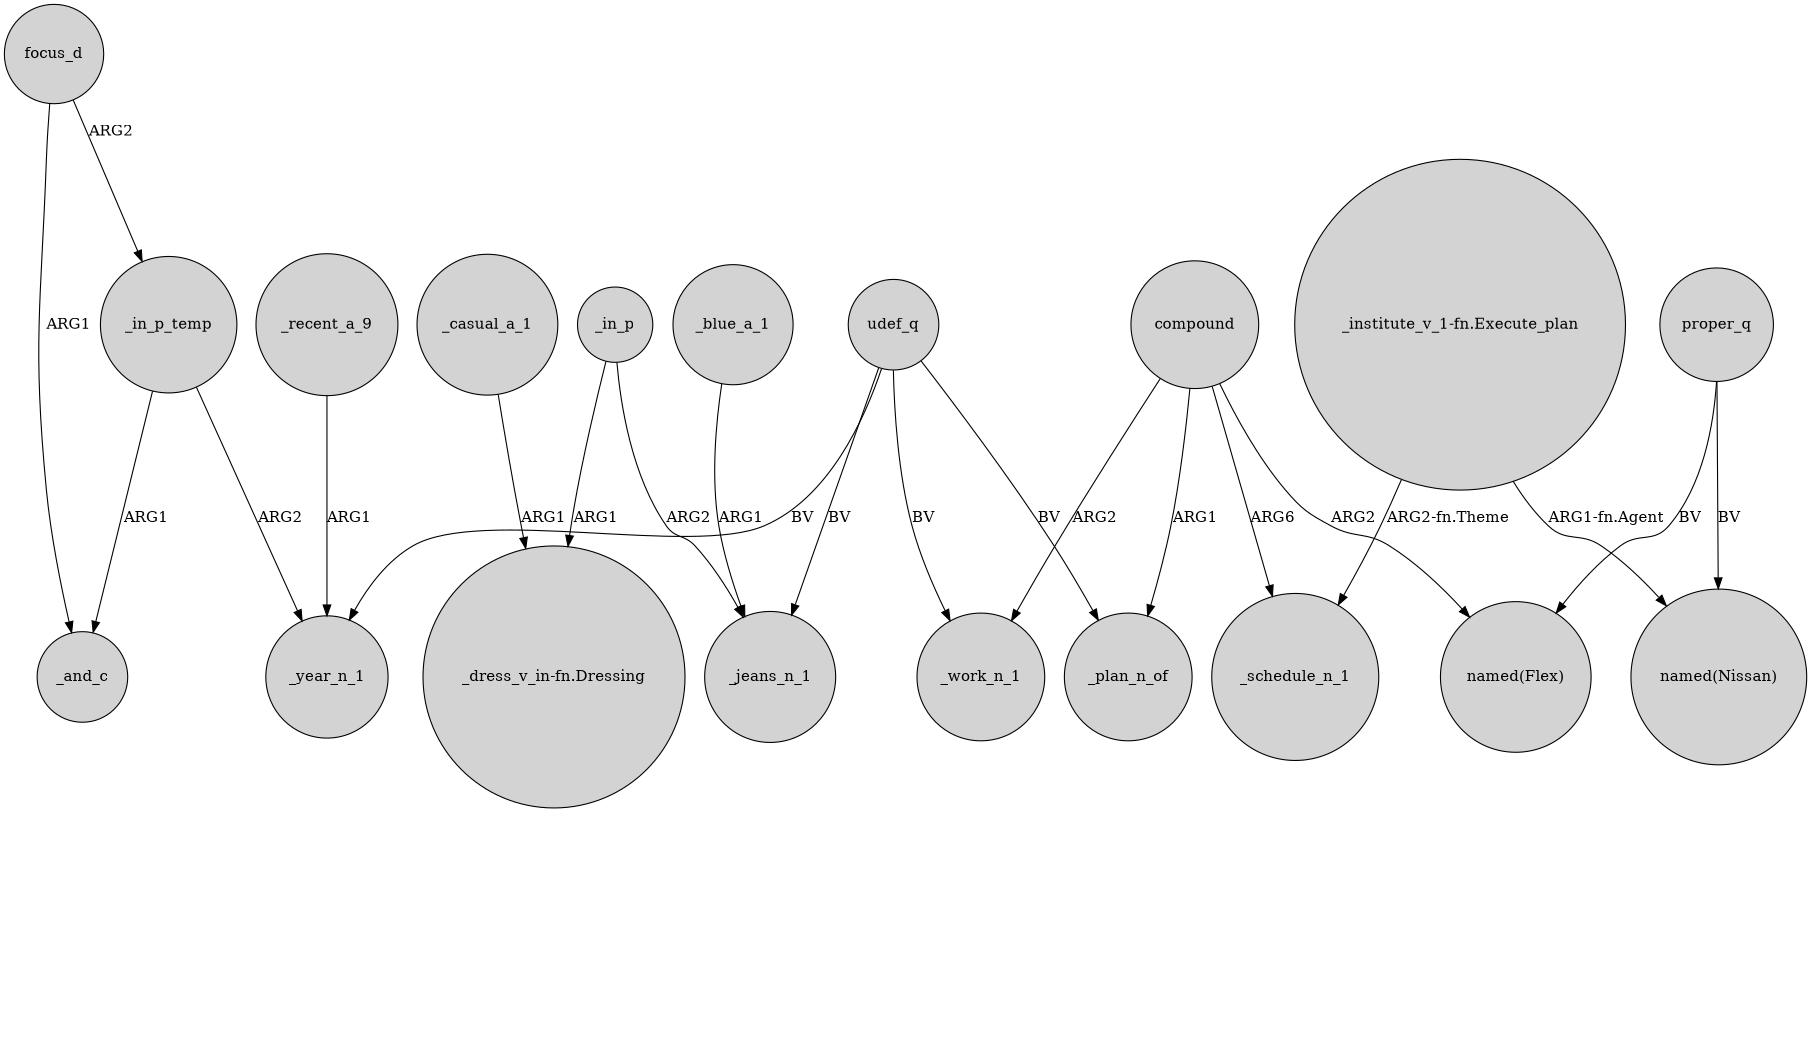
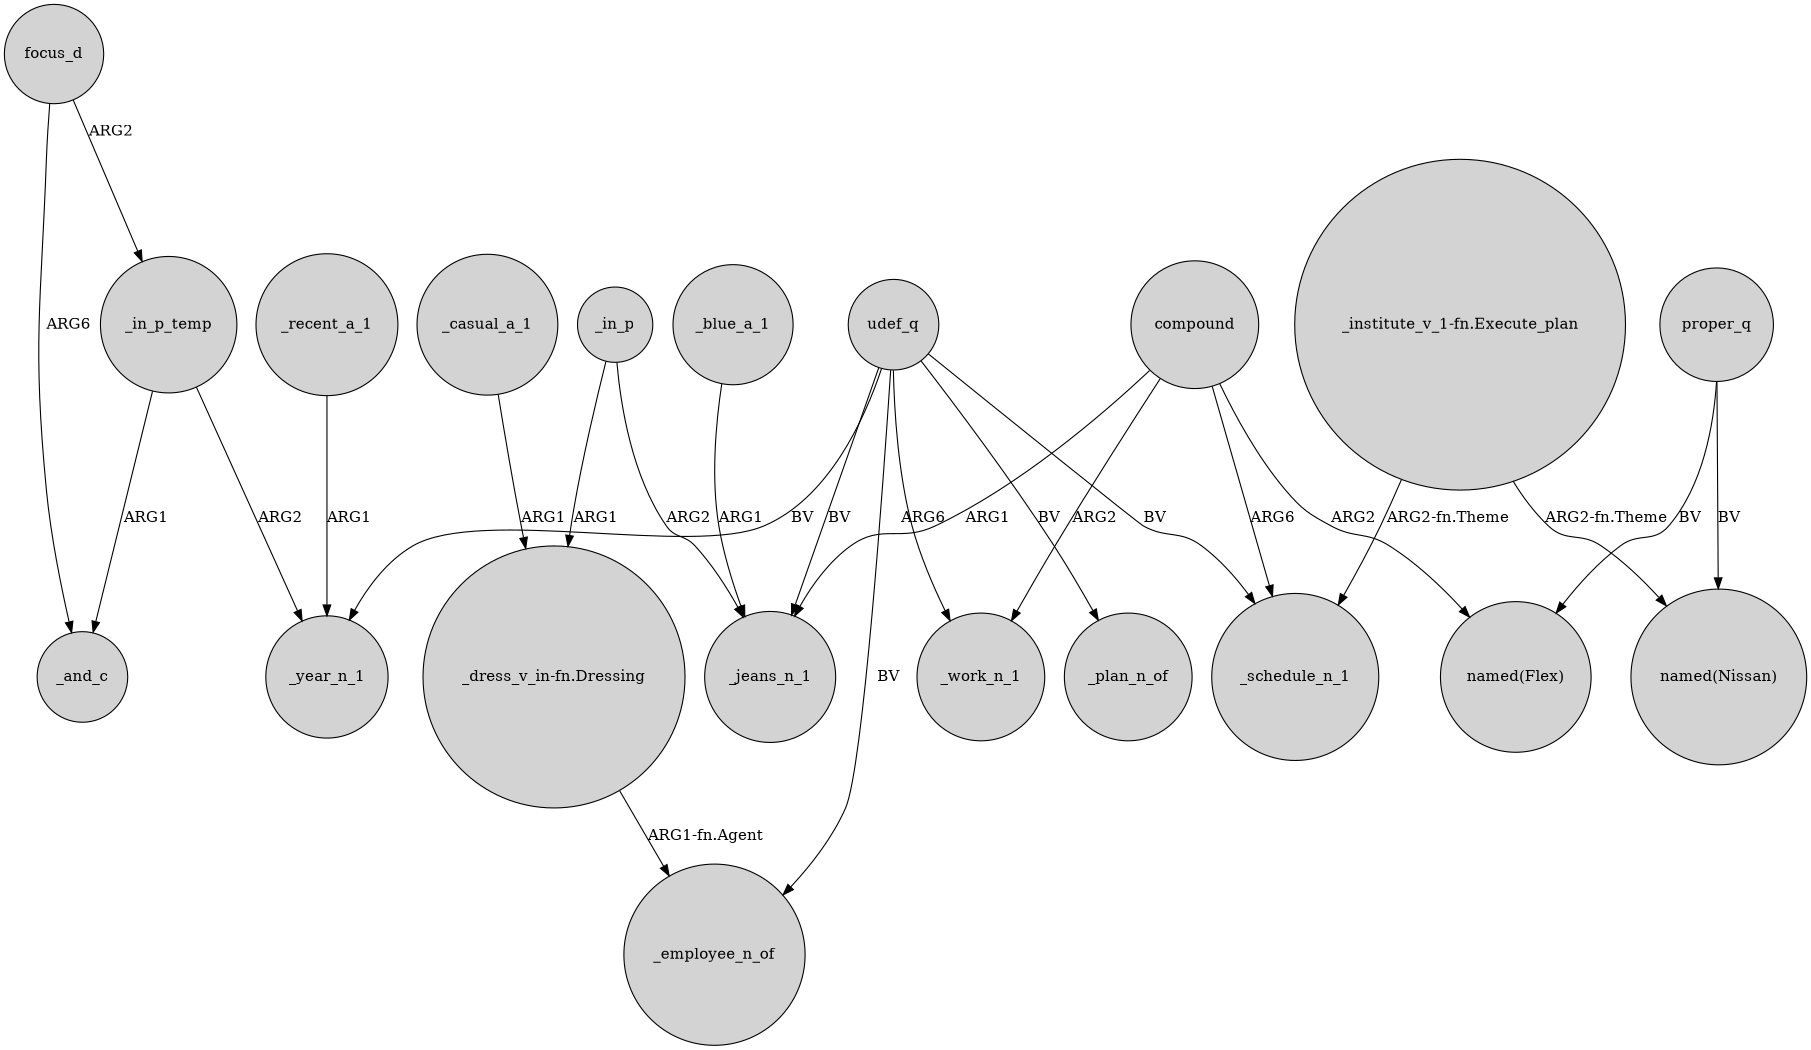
  digraph {
    node [shape=circle style=filled]
    focus_d
    _in_p_temp
    _and_c
    _year_n_1
    "_dress_v_in-fn.Dressing"
+   _employee_n_of
    n7 [label=_plan_n_of]
    compound
    _schedule_n_1
    _work_n_1
    "named(Flex)"
    "_institute_v_1-fn.Execute_plan"
    "named(Nissan)"
    udef_q
    _jeans_n_1
    _casual_a_1
    _in_p
    proper_q
-   _recent_a_1 [label=_recent_a_9]
+   _recent_a_1
    _blue_a_1
    focus_d -> _in_p_temp [label=ARG2]
-   focus_d -> _and_c [label=ARG1]
+   focus_d -> _and_c [label=ARG6]
    _in_p_temp -> _and_c [label=ARG1]
    _in_p_temp -> _year_n_1 [label=ARG2]
-   compound -> n7 [label=ARG1]
+   "_dress_v_in-fn.Dressing" -> _employee_n_of [label="ARG1-fn.Agent"]
+   compound -> _jeans_n_1 [label=ARG1]
    compound -> _schedule_n_1 [label=ARG6]
    compound -> _work_n_1 [label=ARG2]
    compound -> "named(Flex)" [label=ARG2]
    "_institute_v_1-fn.Execute_plan" -> _schedule_n_1 [label="ARG2-fn.Theme"]
-   "_institute_v_1-fn.Execute_plan" -> "named(Nissan)" [label="ARG1-fn.Agent"]
+   "_institute_v_1-fn.Execute_plan" -> "named(Nissan)" [label="ARG2-fn.Theme"]
    udef_q -> _year_n_1 [label=BV]
+   udef_q -> _employee_n_of [label=BV]
    udef_q -> n7 [label=BV]
-   udef_q -> _work_n_1 [label=BV]
+   udef_q -> _schedule_n_1 [label=BV]
+   udef_q -> _work_n_1 [label=ARG6]
    udef_q -> _jeans_n_1 [label=BV]
    _casual_a_1 -> "_dress_v_in-fn.Dressing" [label=ARG1]
    _in_p -> "_dress_v_in-fn.Dressing" [label=ARG1]
    _in_p -> _jeans_n_1 [label=ARG2]
    proper_q -> "named(Flex)" [label=BV]
    proper_q -> "named(Nissan)" [label=BV]
    _recent_a_1 -> _year_n_1 [label=ARG1]
    _blue_a_1 -> _jeans_n_1 [label=ARG1]
  }
